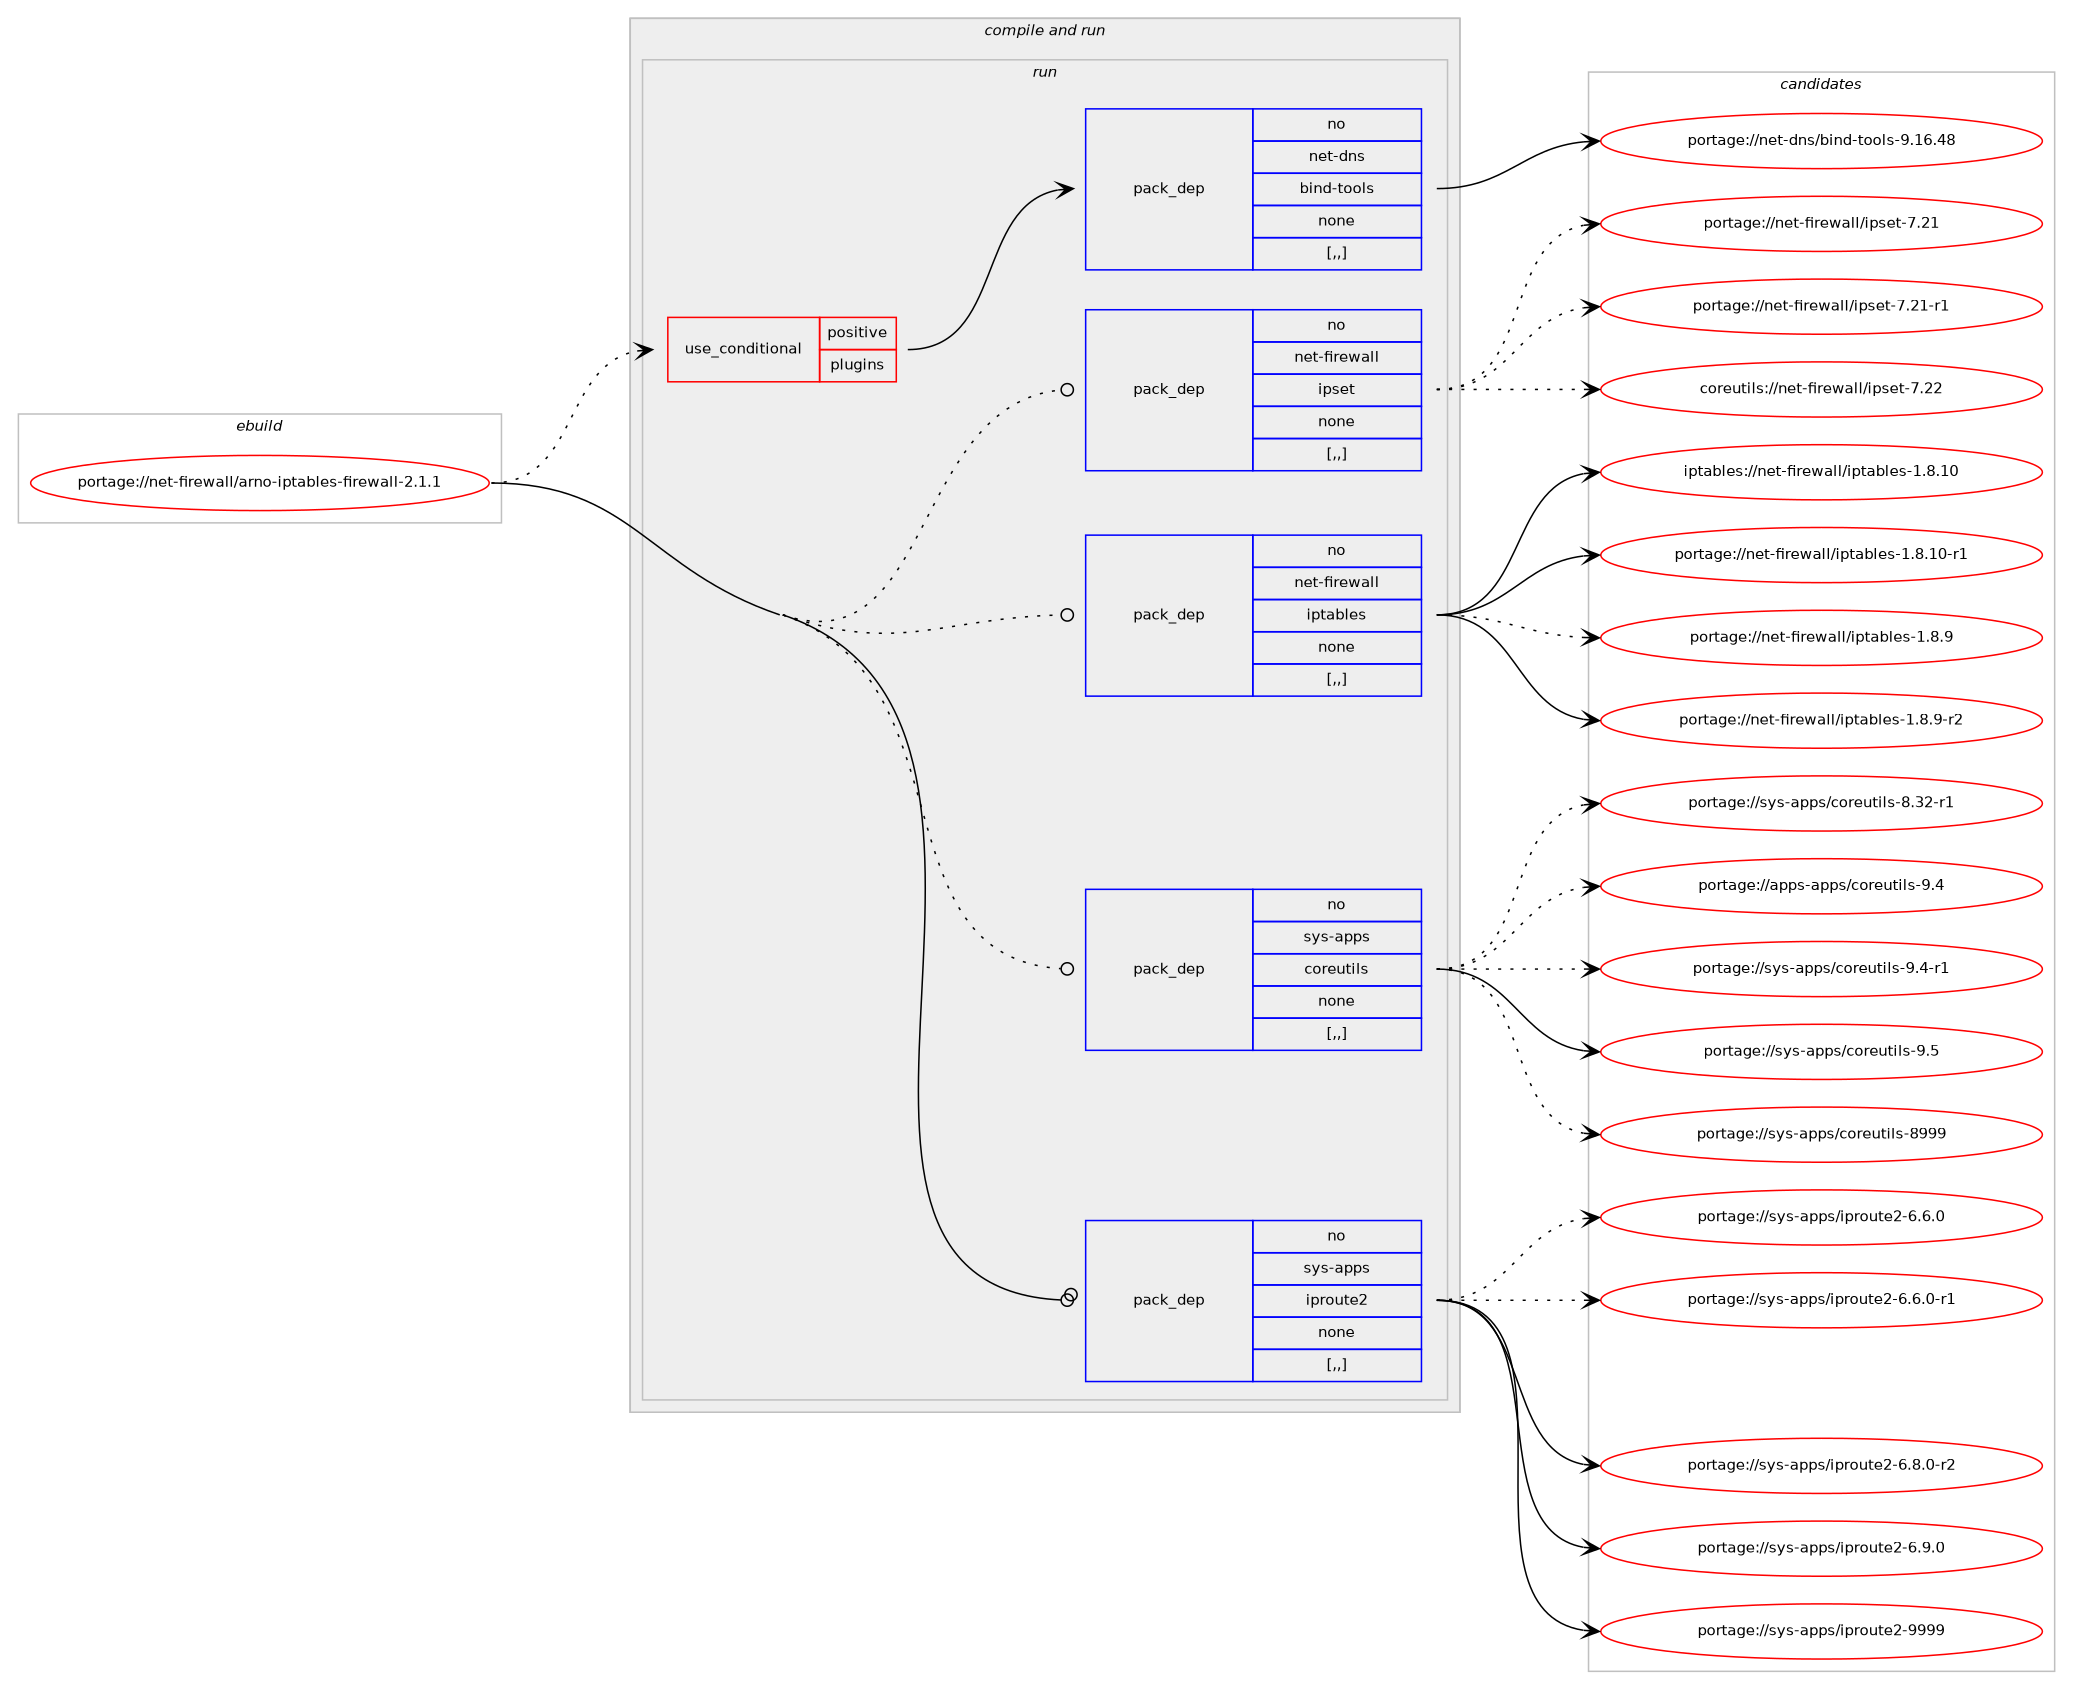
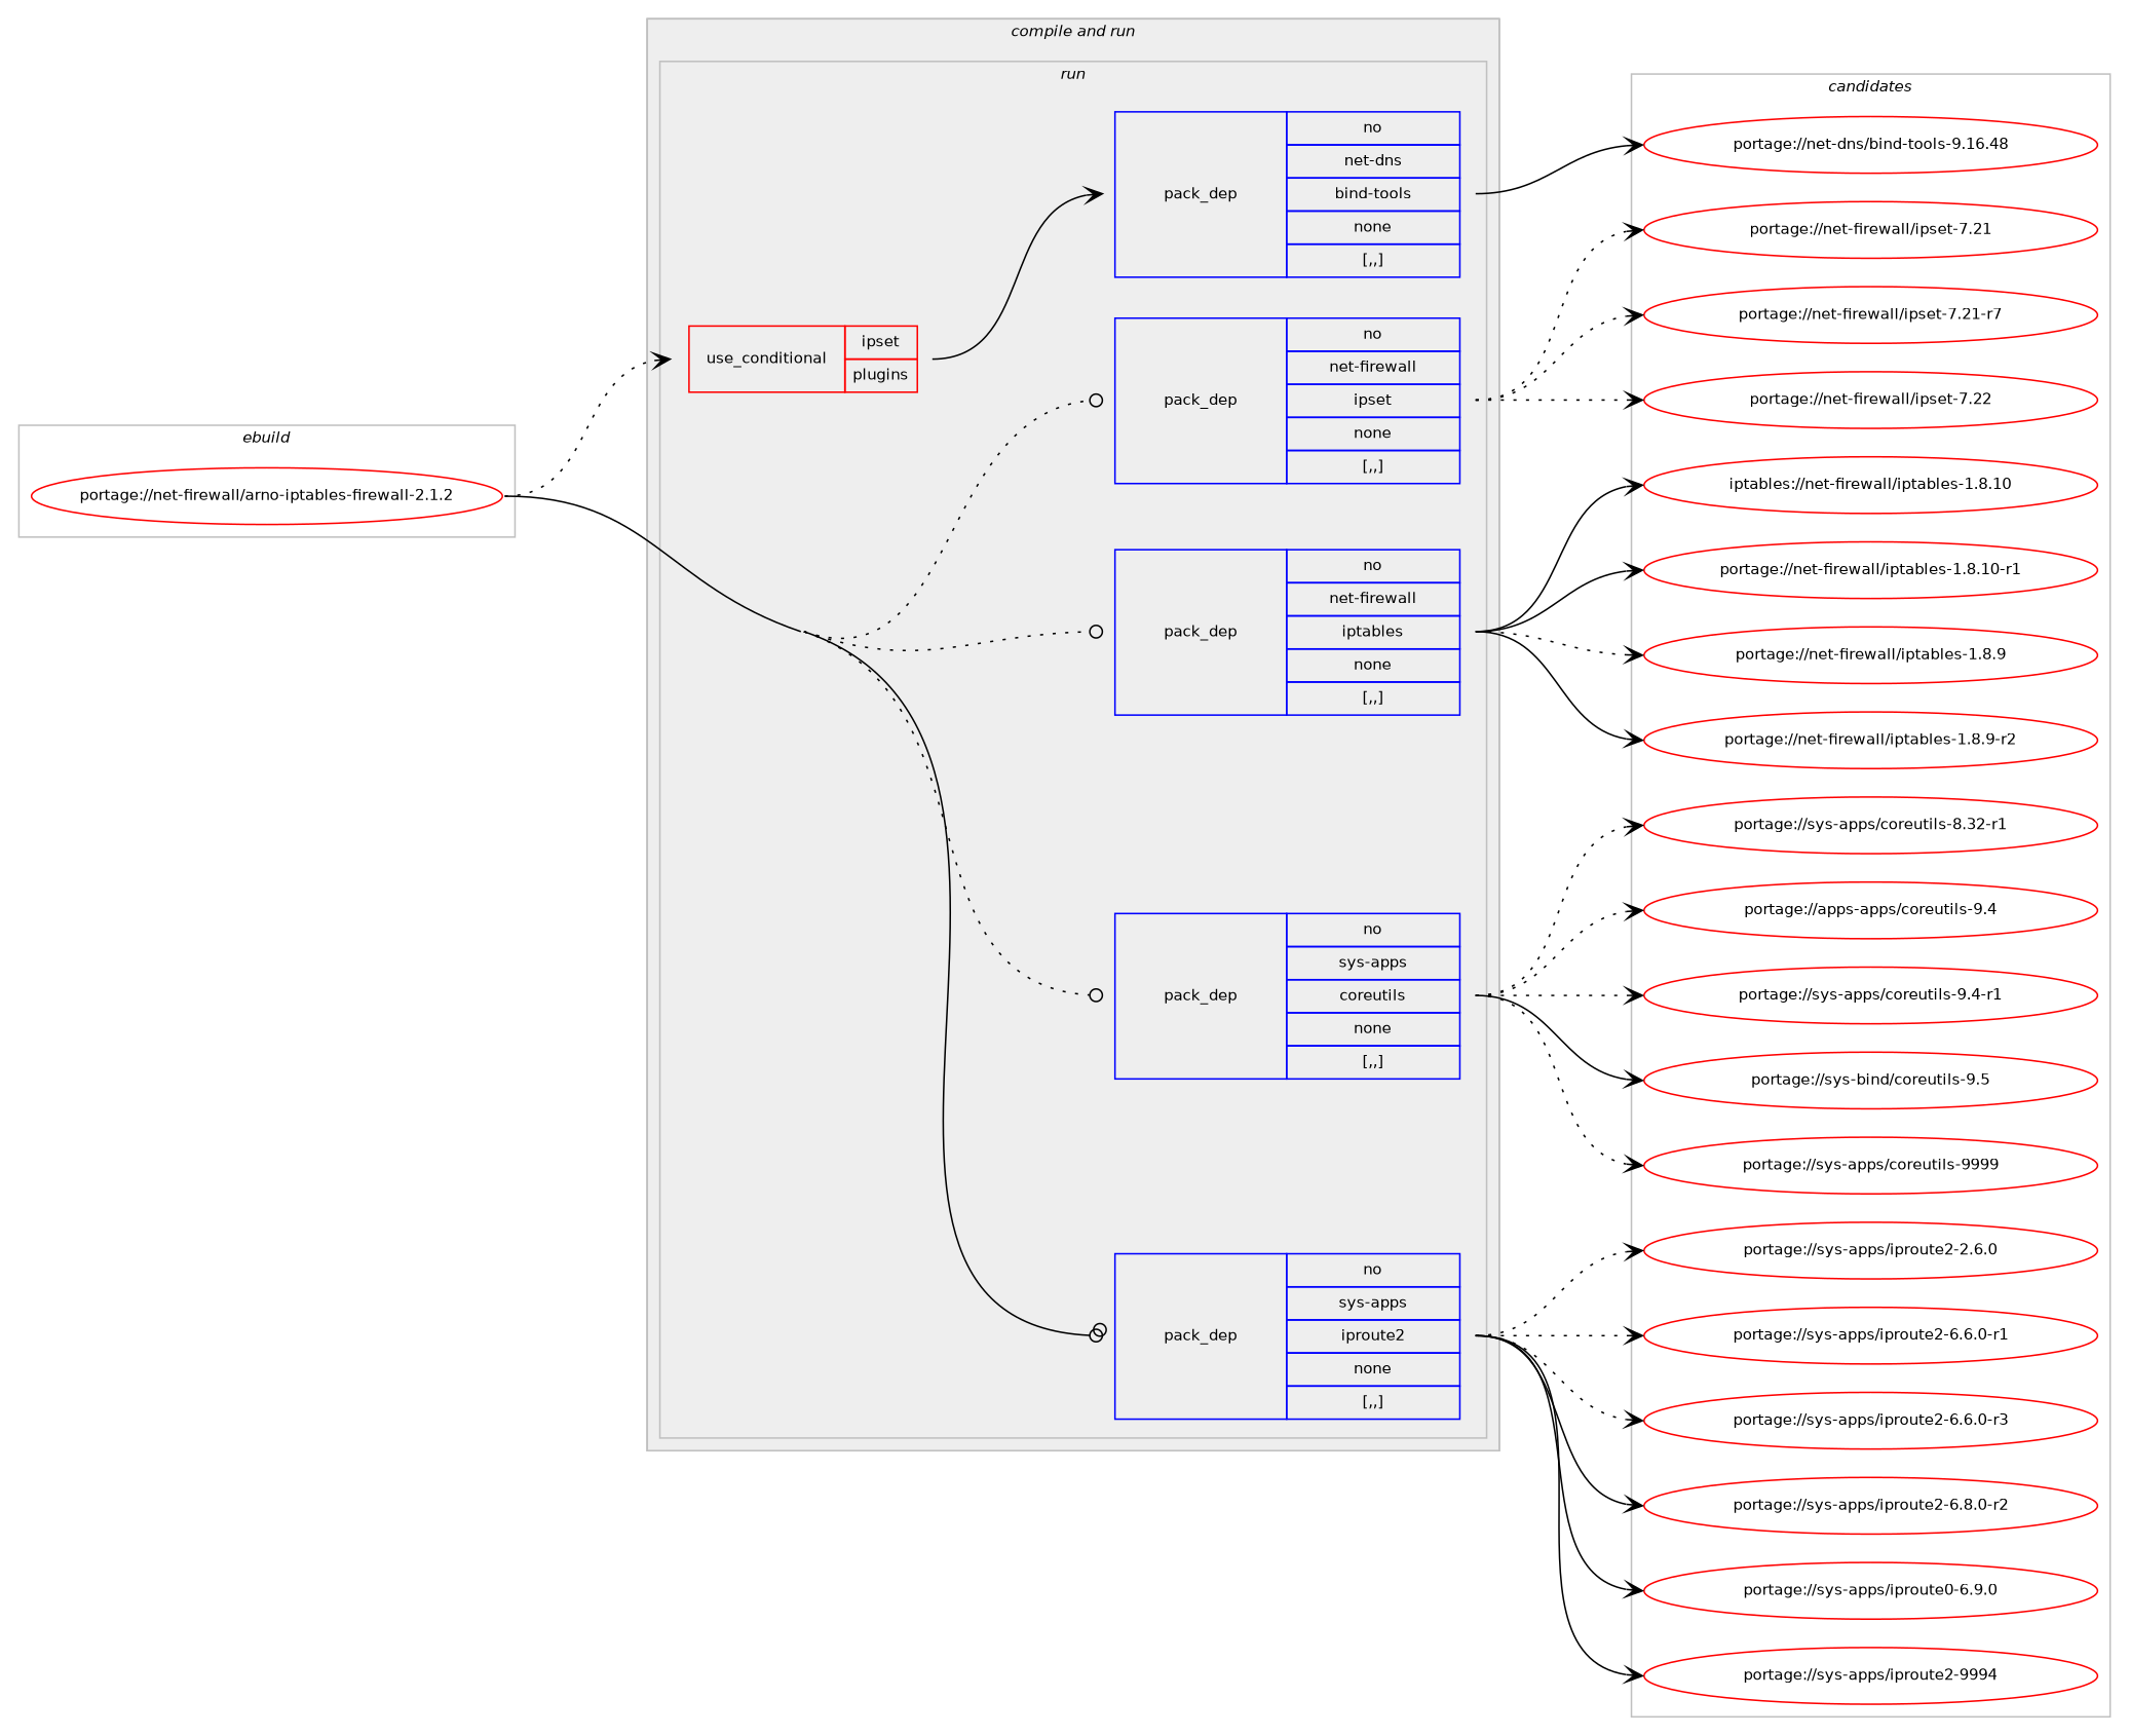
  digraph {
    compound=true
    concentrate=true
    fontname=Helvetica
    fontsize=10
    newrank=true
    rankdir=LR
    ranksep=1.5
    node [color=red fontname=Helvetica fontsize=10]
    edge [arrowhead=vee headport=w style=dotted tailport=e weight=100]
-   n1 [label="portage://net-firewall/arno-iptables-firewall-2.1.1" width=4]
+   n1 [label="portage://net-firewall/arno-iptables-firewall-2.1.2" width=4]
    n2 [color=blue label=<<TABLE BORDER="0" CELLBORDER="1" CELLSPACING="0" CELLPADDING="4" WIDTH="220"><TR><TD ROWSPAN="6" CELLPADDING="30">pack_dep</TD></TR><TR><TD WIDTH="110">no</TD></TR><TR><TD>net-dns</TD></TR><TR><TD>bind-tools</TD></TR><TR><TD>none</TD></TR><TR><TD>[,,]</TD></TR></TABLE>> shape=none]
-   n3 [label=<<TABLE BORDER="0" CELLBORDER="1" CELLSPACING="0" CELLPADDING="4"><TR><TD ROWSPAN="3" CELLPADDING="10">use_conditional</TD></TR><TR><TD>positive</TD></TR><TR><TD>plugins</TD></TR></TABLE>> shape=none]
+   n3 [label=<<TABLE BORDER="0" CELLBORDER="1" CELLSPACING="0" CELLPADDING="4"><TR><TD ROWSPAN="3" CELLPADDING="10">use_conditional</TD></TR><TR><TD>ipset</TD></TR><TR><TD>plugins</TD></TR></TABLE>> shape=none]
    n4 [color=blue label=<<TABLE BORDER="0" CELLBORDER="1" CELLSPACING="0" CELLPADDING="4" WIDTH="220"><TR><TD ROWSPAN="6" CELLPADDING="30">pack_dep</TD></TR><TR><TD WIDTH="110">no</TD></TR><TR><TD>net-firewall</TD></TR><TR><TD>ipset</TD></TR><TR><TD>none</TD></TR><TR><TD>[,,]</TD></TR></TABLE>> shape=none]
    n5 [color=blue label=<<TABLE BORDER="0" CELLBORDER="1" CELLSPACING="0" CELLPADDING="4" WIDTH="220"><TR><TD ROWSPAN="6" CELLPADDING="30">pack_dep</TD></TR><TR><TD WIDTH="110">no</TD></TR><TR><TD>net-firewall</TD></TR><TR><TD>iptables</TD></TR><TR><TD>none</TD></TR><TR><TD>[,,]</TD></TR></TABLE>> shape=none]
    n6 [color=blue label=<<TABLE BORDER="0" CELLBORDER="1" CELLSPACING="0" CELLPADDING="4" WIDTH="220"><TR><TD ROWSPAN="6" CELLPADDING="30">pack_dep</TD></TR><TR><TD WIDTH="110">no</TD></TR><TR><TD>sys-apps</TD></TR><TR><TD>coreutils</TD></TR><TR><TD>none</TD></TR><TR><TD>[,,]</TD></TR></TABLE>> shape=none]
    n7 [color=blue label=<<TABLE BORDER="0" CELLBORDER="1" CELLSPACING="0" CELLPADDING="4" WIDTH="220"><TR><TD ROWSPAN="6" CELLPADDING="30">pack_dep</TD></TR><TR><TD WIDTH="110">no</TD></TR><TR><TD>sys-apps</TD></TR><TR><TD>iproute2</TD></TR><TR><TD>none</TD></TR><TR><TD>[,,]</TD></TR></TABLE>> shape=none]
    n8 [label="portage://net-dns/bind-tools-9.16.48" width=4]
    n9 [label="portage://net-firewall/ipset-7.21" width=4]
-   n10 [label="portage://net-firewall/ipset-7.21-r1" width=4]
-   n11 [label="coreutils://net-firewall/ipset-7.22" width=4]
+   n10 [label="portage://net-firewall/ipset-7.21-r7" width=4]
+   n11 [label="portage://net-firewall/ipset-7.22" width=4]
    n12 [label="iptables://net-firewall/iptables-1.8.10" width=4]
    n13 [label="portage://net-firewall/iptables-1.8.10-r1" width=4]
    n14 [label="portage://net-firewall/iptables-1.8.9" width=4]
    n15 [label="portage://net-firewall/iptables-1.8.9-r2" width=4]
    n16 [label="portage://sys-apps/coreutils-8.32-r1" width=4]
    n17 [label="portage://apps-apps/coreutils-9.4" width=4]
    n18 [label="portage://sys-apps/coreutils-9.4-r1" width=4]
-   n19 [label="portage://sys-apps/coreutils-9.5" width=4]
-   n20 [label="portage://sys-apps/coreutils-8999" width=4]
-   n21 [label="portage://sys-apps/iproute2-6.6.0" width=4]
+   n19 [label="portage://sys-bind/coreutils-9.5" width=4]
+   n20 [label="portage://sys-apps/coreutils-9999" width=4]
+   n21 [label="portage://sys-apps/iproute2-2.6.0" width=4]
    n22 [label="portage://sys-apps/iproute2-6.6.0-r1" width=4]
+   n23 [label="portage://sys-apps/iproute2-6.6.0-r3" width=4]
    n24 [label="portage://sys-apps/iproute2-6.8.0-r2" width=4]
-   n25 [label="portage://sys-apps/iproute2-6.9.0" width=4]
-   n26 [label="portage://sys-apps/iproute2-9999" width=4]
+   n25 [label="portage://sys-apps/iproute0-6.9.0" width=4]
+   n26 [label="portage://sys-apps/iproute2-9994" width=4]
    subgraph cluster_1 {
      color=gray
      label=<<i>ebuild</i>>
      rank=same
      n1
    }
    subgraph cluster_2 {
      color=gray
      label=<<i>dependencies</i>>
      subgraph cluster_3 {
        color=gray
        fillcolor="#eeeeee"
        label=<<i>compile</i>>
        style=filled
      }
      subgraph cluster_4 {
        color=gray
        fillcolor="#eeeeee"
        label=<<i>compile and run</i>>
        style=filled
      }
      subgraph cluster_5 {
        color=gray
        fillcolor="#eeeeee"
        label=<<i>run</i>>
        style=filled
        subgraph sub_6 {
          color=gray
          fillcolor="#eeeeee"
          label=<<i>run</i>>
          style=filled
          n3
          subgraph sub_7 {
            color=gray
            fillcolor="#eeeeee"
            label=<<i>run</i>>
            style=filled
            n2
          }
        }
        subgraph sub_8 {
          color=gray
          fillcolor="#eeeeee"
          label=<<i>run</i>>
          style=filled
          n4
        }
        subgraph sub_9 {
          color=gray
          fillcolor="#eeeeee"
          label=<<i>run</i>>
          style=filled
          n5
        }
        subgraph sub_10 {
          color=gray
          fillcolor="#eeeeee"
          label=<<i>run</i>>
          style=filled
          n6
        }
        subgraph sub_11 {
          color=gray
          fillcolor="#eeeeee"
          label=<<i>run</i>>
          style=filled
          n7
        }
      }
    }
    subgraph cluster_12 {
      color=gray
      label=<<i>candidates</i>>
      rank=same
      subgraph sub_13 {
        color=black
        label=<<i>candidates</i>>
        nodesep=1
        rank=same
        n8
      }
      subgraph sub_14 {
        color=black
        label=<<i>candidates</i>>
        nodesep=1
        rank=same
        n9
        n10
        n11
      }
      subgraph sub_15 {
        color=black
        label=<<i>candidates</i>>
        nodesep=1
        rank=same
        n12
        n13
        n14
        n15
      }
      subgraph sub_16 {
        color=black
        label=<<i>candidates</i>>
        nodesep=1
        rank=same
        n16
        n17
        n18
        n19
        n20
      }
      subgraph sub_17 {
        color=black
        label=<<i>candidates</i>>
        nodesep=1
        rank=same
        n21
        n22
+       n23
        n24
        n25
        n26
      }
    }
    n1 -> n3 [weight=20]
    n1 -> n4 [arrowhead=odot weight=20]
    n1 -> n5 [arrowhead=odot weight=20]
    n1 -> n6 [arrowhead=odot weight=20]
    n1 -> n7 [arrowhead=odot style=solid weight=20]
    n2 -> n8 [style=solid]
    n3 -> n2 [style=solid weight=20]
    n4 -> n9
    n4 -> n10
    n4 -> n11
    n5 -> n12 [style=solid]
    n5 -> n13 [style=solid]
    n5 -> n14
    n5 -> n15 [style=solid]
    n6 -> n16
    n6 -> n17
    n6 -> n18
    n6 -> n19 [style=solid]
    n6 -> n20
    n7 -> n21
    n7 -> n22
+   n7 -> n23
    n7 -> n24 [style=solid]
    n7 -> n25 [style=solid]
    n7 -> n26 [style=solid]
  }
